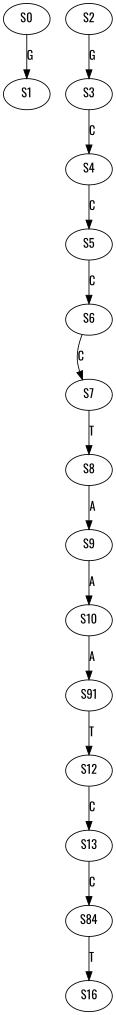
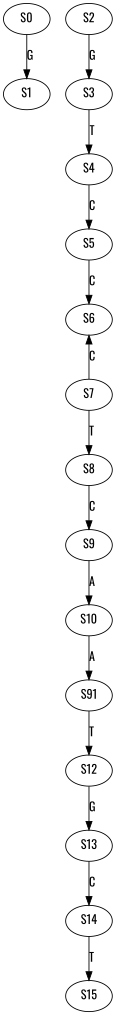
  strict digraph {
    fontname=Oswald
    node [fontname=Oswald]
    edge [fontname=Oswald]
    S0
    S1
    S2
    S3
    S4
    S5
    S6
    S7
    S8
    S9
    S10
    n12 [label=S91]
    S12
    S13
-   S14 [label=S84]
-   S15 [label=S16]
+   S14
+   S15
    S0 -> S1 [label=G]
    S2 -> S3 [label=G]
-   S3 -> S4 [label=C]
+   S3 -> S4 [label=T]
    S4 -> S5 [label=C]
    S5 -> S6 [label=C]
-   S6 -> S7 [label=C]
+   S7 -> S6 [label=C]
    S7 -> S8 [label=T]
-   S8 -> S9 [label=A]
+   S8 -> S9 [label=C]
    S9 -> S10 [label=A]
    S10 -> n12 [label=A]
    n12 -> S12 [label=T]
-   S12 -> S13 [label=C]
+   S12 -> S13 [label=G]
    S13 -> S14 [label=C]
    S14 -> S15 [label=T]
  }
